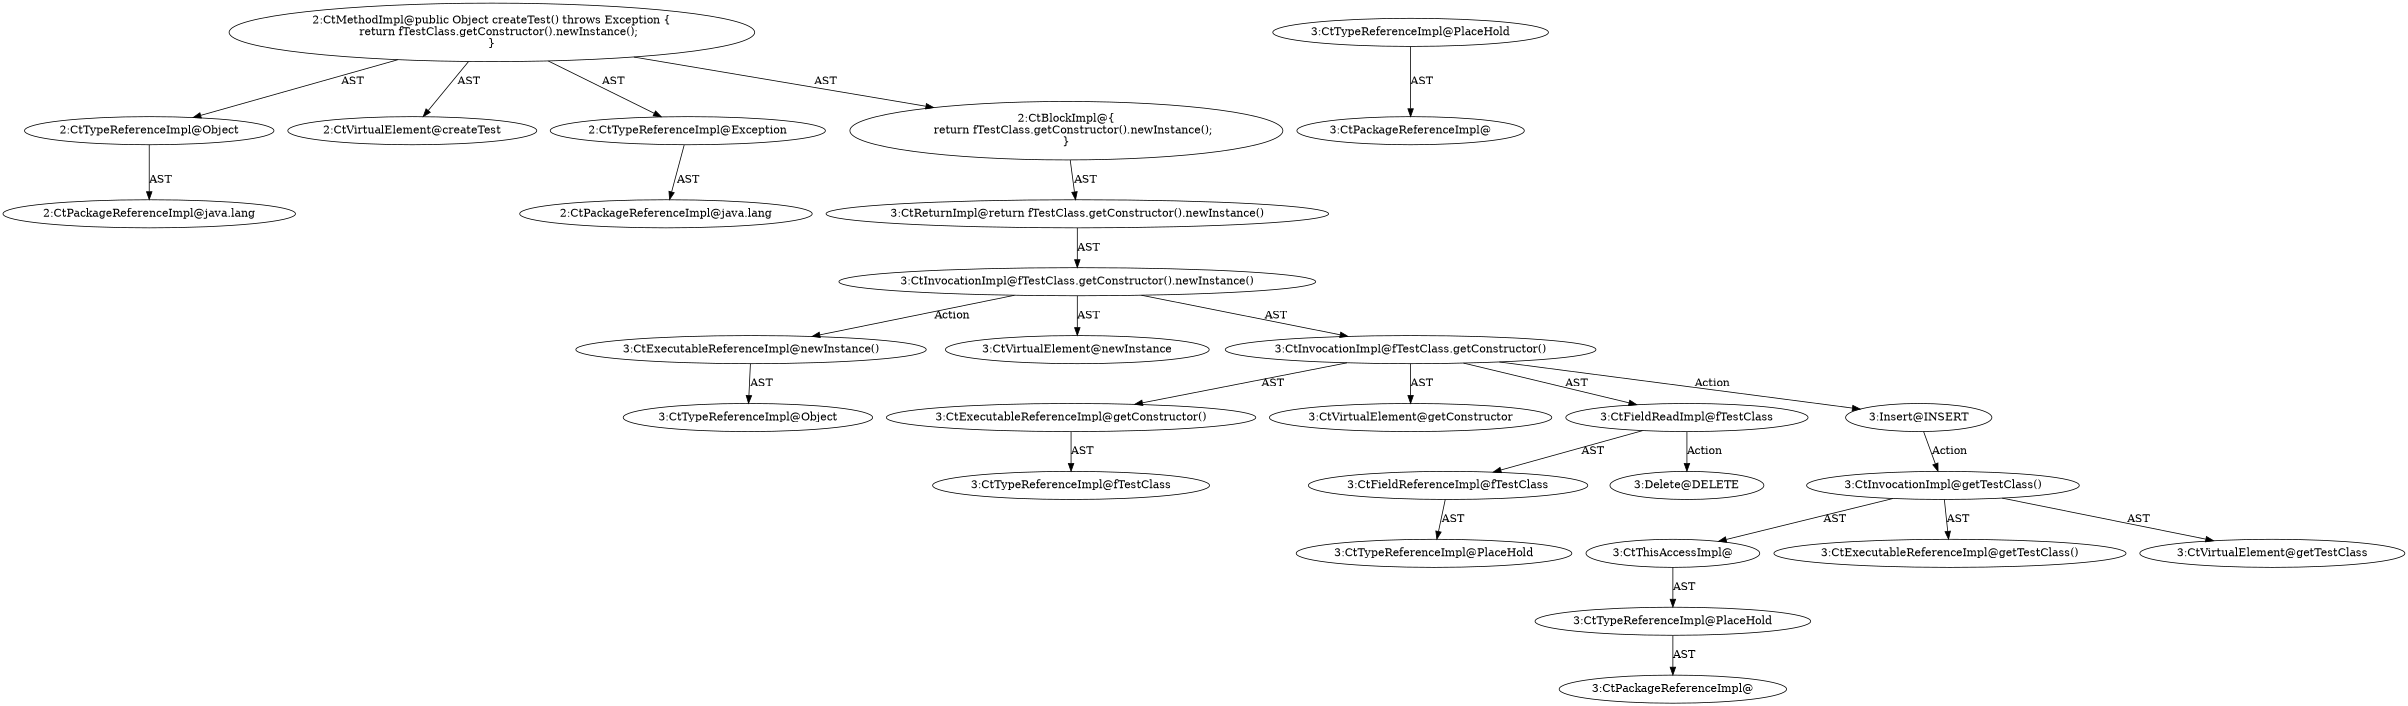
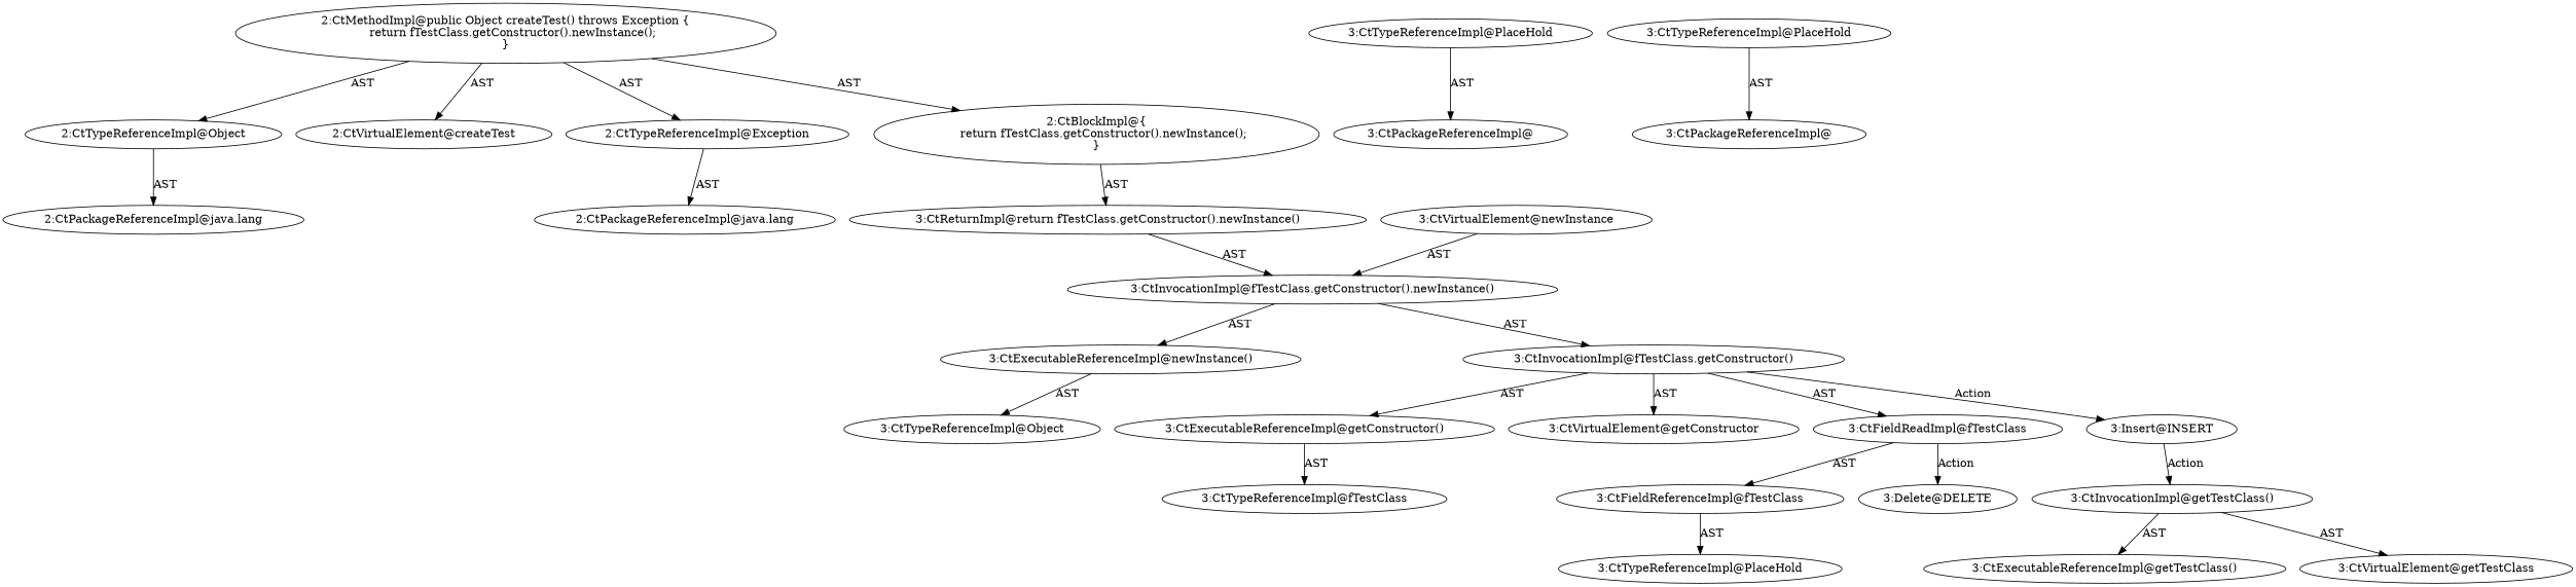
  digraph {
    node [shape=ellipse]
    n1 [label="2:CtTypeReferenceImpl@Object"]
    n2 [label="2:CtPackageReferenceImpl@java.lang"]
    n3 [label="2:CtVirtualElement@createTest"]
    n4 [label="2:CtTypeReferenceImpl@Exception"]
    n5 [label="2:CtPackageReferenceImpl@java.lang"]
    n6 [label="3:CtExecutableReferenceImpl@newInstance()"]
    n7 [label="3:CtTypeReferenceImpl@Object"]
    n8 [label="3:CtVirtualElement@newInstance"]
    n9 [label="3:CtExecutableReferenceImpl@getConstructor()"]
    n10 [label="3:CtTypeReferenceImpl@fTestClass"]
    n11 [label="3:CtVirtualElement@getConstructor"]
    n12 [label="3:CtFieldReferenceImpl@fTestClass"]
    n13 [label="3:CtTypeReferenceImpl@PlaceHold"]
    n14 [label="3:CtFieldReadImpl@fTestClass"]
    n15 [label="3:Delete@DELETE"]
    n16 [label="3:CtInvocationImpl@fTestClass.getConstructor()"]
    n17 [label="3:Insert@INSERT"]
    n18 [label="3:CtInvocationImpl@getTestClass()"]
    n19 [label="3:CtInvocationImpl@fTestClass.getConstructor().newInstance()"]
    n20 [label="3:CtReturnImpl@return fTestClass.getConstructor().newInstance()"]
    n21 [label="2:CtBlockImpl@\{\n    return fTestClass.getConstructor().newInstance();\n\}"]
    n22 [label="2:CtMethodImpl@public Object createTest() throws Exception \{\n    return fTestClass.getConstructor().newInstance();\n\}"]
-   n23 [label="3:CtThisAccessImpl@"]
    n24 [label="3:CtExecutableReferenceImpl@getTestClass()"]
    n25 [label="3:CtVirtualElement@getTestClass"]
    n26 [label="3:CtPackageReferenceImpl@"]
    n27 [label="3:CtTypeReferenceImpl@PlaceHold"]
    n28 [label="3:CtPackageReferenceImpl@"]
    n29 [label="3:CtTypeReferenceImpl@PlaceHold"]
    n1 -> n2 [label=AST]
    n4 -> n5 [label=AST]
    n6 -> n7 [label=AST]
    n9 -> n10 [label=AST]
    n12 -> n13 [label=AST]
    n14 -> n12 [label=AST]
    n14 -> n15 [label=Action]
    n16 -> n9 [label=AST]
    n16 -> n11 [label=AST]
    n16 -> n14 [label=AST]
    n16 -> n17 [label=Action]
    n17 -> n18 [label=Action]
-   n18 -> n23 [label=AST]
    n18 -> n24 [label=AST]
    n18 -> n25 [label=AST]
-   n19 -> n6 [label=Action]
-   n19 -> n8 [label=AST]
+   n19 -> n6 [label=AST]
+   n8 -> n19 [label=AST]
    n19 -> n16 [label=AST]
    n20 -> n19 [label=AST]
    n21 -> n20 [label=AST]
    n22 -> n1 [label=AST]
    n22 -> n3 [label=AST]
    n22 -> n4 [label=AST]
    n22 -> n21 [label=AST]
-   n23 -> n27 [label=AST]
    n27 -> n26 [label=AST]
    n29 -> n28 [label=AST]
  }
